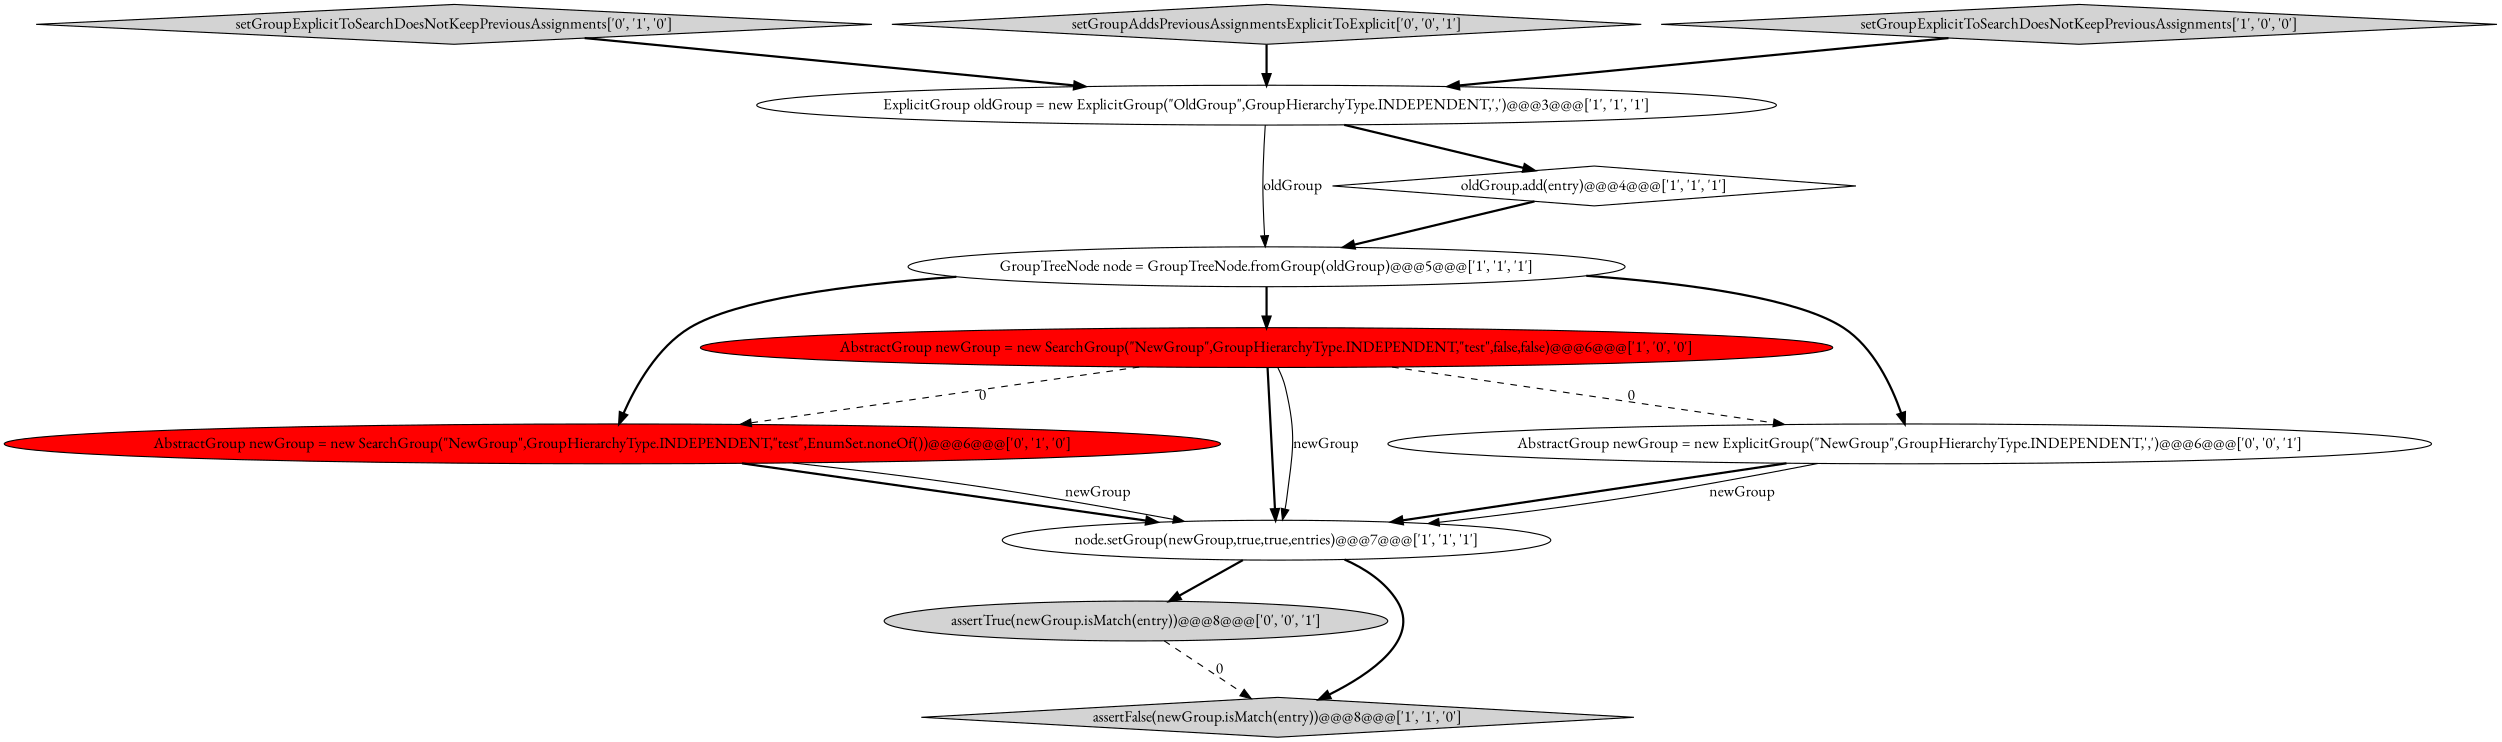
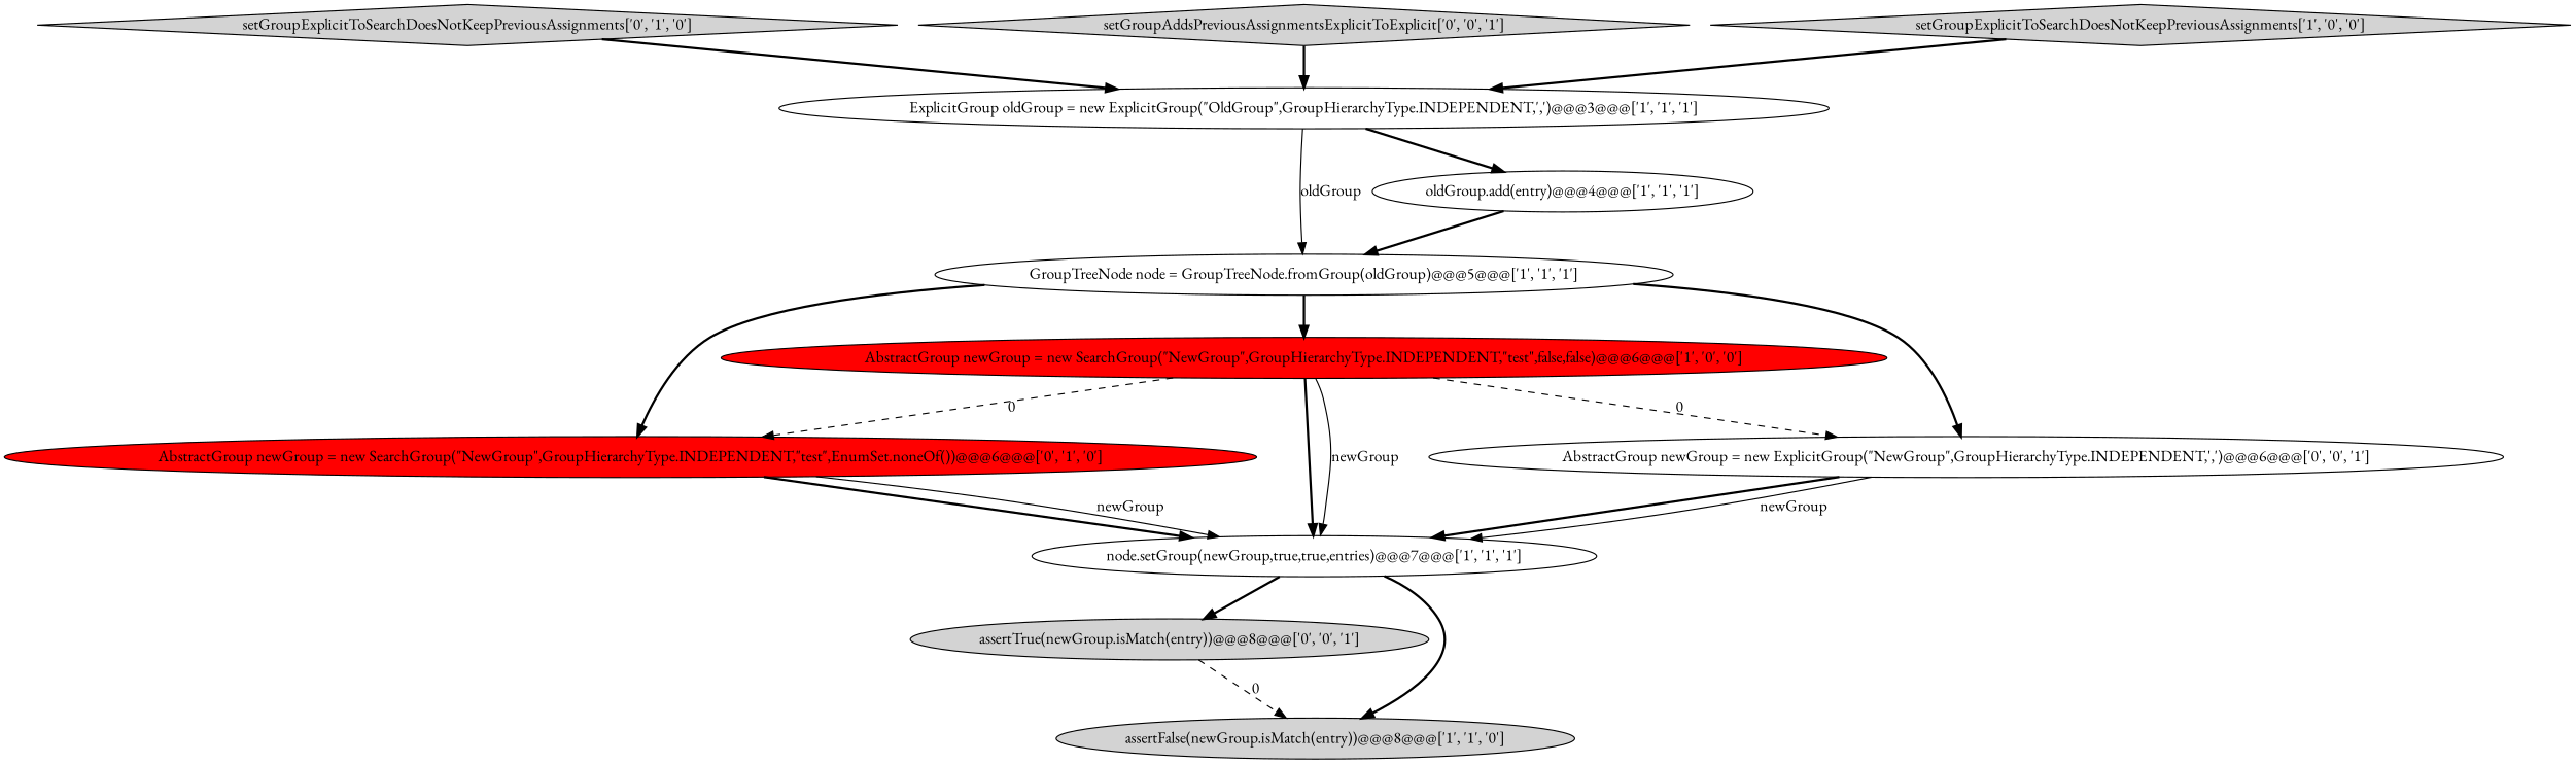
  digraph {
    fontname="EB Garamond"
    node [fillcolor=white fontname="EB Garamond" shape=ellipse style=filled]
    edge [fontname="EB Garamond" style=bold]
    n1 [label="node.setGroup(newGroup,true,true,entries)@@@7@@@['1', '1', '1']"]
    n2 [fillcolor=lightgray label="assertTrue(newGroup.isMatch(entry))@@@8@@@['0', '0', '1']"]
-   n3 [fillcolor=lightgray label="assertFalse(newGroup.isMatch(entry))@@@8@@@['1', '1', '0']" shape=diamond]
+   n3 [fillcolor=lightgray label="assertFalse(newGroup.isMatch(entry))@@@8@@@['1', '1', '0']"]
    n4 [fillcolor=lightgray label="setGroupExplicitToSearchDoesNotKeepPreviousAssignments['0', '1', '0']" shape=diamond]
    n5 [label="ExplicitGroup oldGroup = new ExplicitGroup(\"OldGroup\",GroupHierarchyType.INDEPENDENT,',')@@@3@@@['1', '1', '1']"]
    n6 [label="GroupTreeNode node = GroupTreeNode.fromGroup(oldGroup)@@@5@@@['1', '1', '1']"]
-   n7 [label="oldGroup.add(entry)@@@4@@@['1', '1', '1']" shape=diamond]
+   n7 [label="oldGroup.add(entry)@@@4@@@['1', '1', '1']"]
    n8 [fillcolor=red label="AbstractGroup newGroup = new SearchGroup(\"NewGroup\",GroupHierarchyType.INDEPENDENT,\"test\",EnumSet.noneOf())@@@6@@@['0', '1', '0']"]
    n9 [fillcolor=red label="AbstractGroup newGroup = new SearchGroup(\"NewGroup\",GroupHierarchyType.INDEPENDENT,\"test\",false,false)@@@6@@@['1', '0', '0']"]
    n10 [label="AbstractGroup newGroup = new ExplicitGroup(\"NewGroup\",GroupHierarchyType.INDEPENDENT,',')@@@6@@@['0', '0', '1']"]
    n11 [fillcolor=lightgray label="setGroupAddsPreviousAssignmentsExplicitToExplicit['0', '0', '1']" shape=diamond]
    n12 [fillcolor=lightgray label="setGroupExplicitToSearchDoesNotKeepPreviousAssignments['1', '0', '0']" shape=diamond]
    n1 -> n2
    n1 -> n3
    n2 -> n3 [label=0 style=dashed]
    n4 -> n5
    n5 -> n6 [label=oldGroup style=solid]
    n5 -> n7
    n6 -> n8
    n6 -> n9
    n6 -> n10
    n7 -> n6
    n8 -> n1
    n8 -> n1 [label=newGroup style=solid]
    n9 -> n1
    n9 -> n1 [label=newGroup style=solid]
    n9 -> n8 [label=0 style=dashed]
    n9 -> n10 [label=0 style=dashed]
    n10 -> n1
    n10 -> n1 [label=newGroup style=solid]
    n11 -> n5
    n12 -> n5
  }
